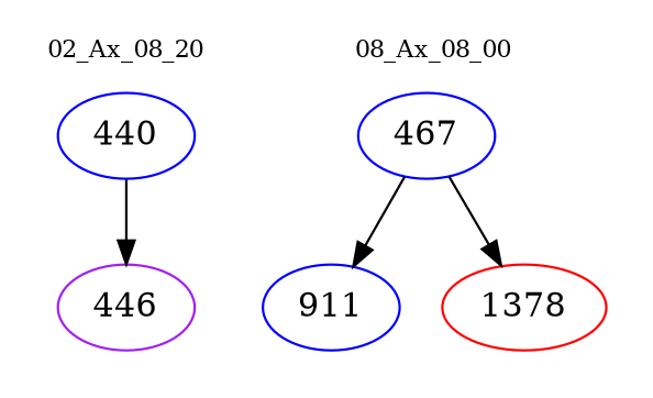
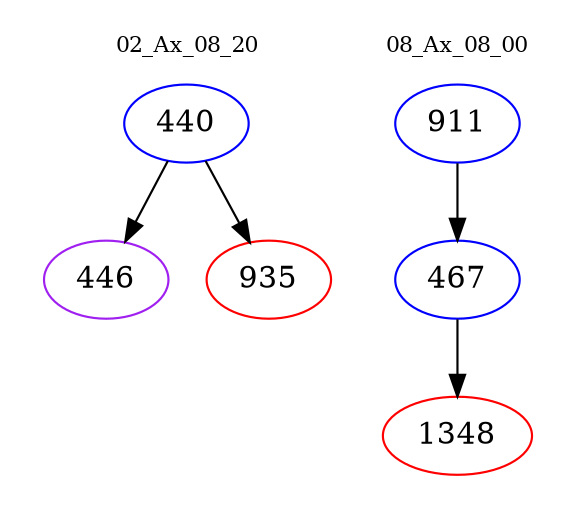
  digraph {
    node [color=blue]
    edge [color=black]
    n1 [label=440]
    n2 [color=purple label=446]
+   n3 [color=red label=935]
    n4 [label=467]
    n5 [label=911]
-   n6 [color=red label=1378]
+   n6 [color=red label=1348]
    subgraph cluster_1 {
      color=white
      fontsize=10
      label="02_Ax_08_20"
      n1
      n2
+     n3
    }
    subgraph cluster_2 {
      color=white
      fontsize=10
      label="08_Ax_08_00"
      n4
      n5
      n6
    }
    n1 -> n2
-   n4 -> n5
+   n1 -> n3
+   n5 -> n4
    n4 -> n6
  }
